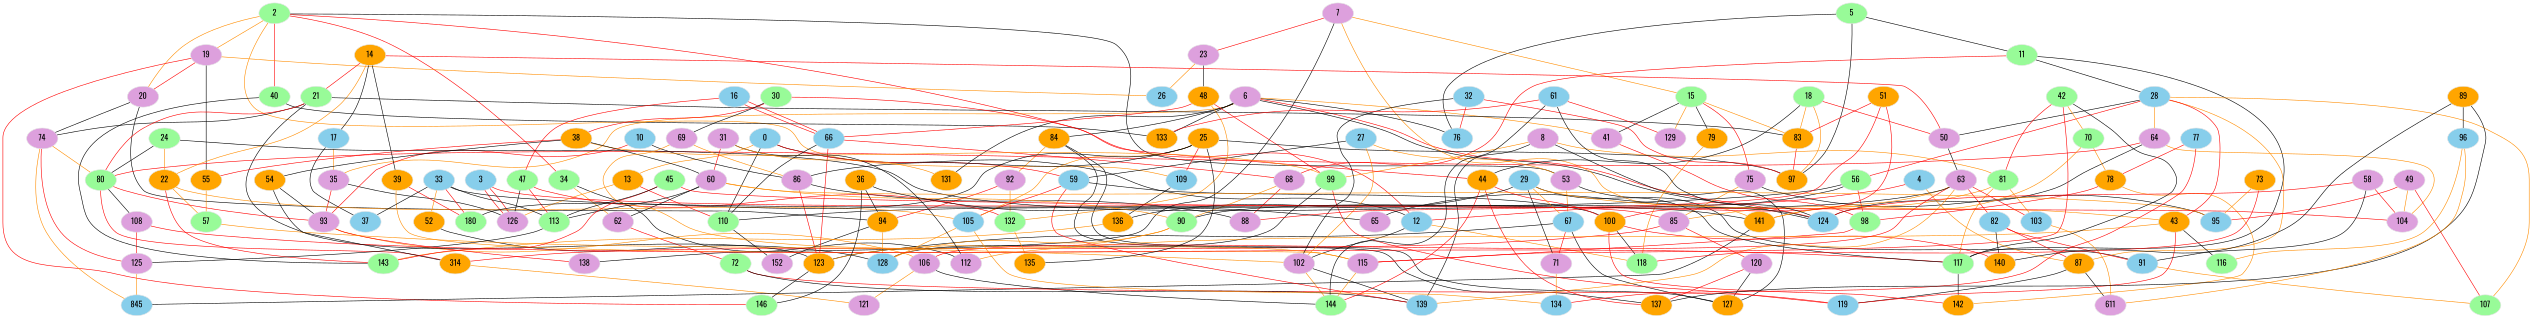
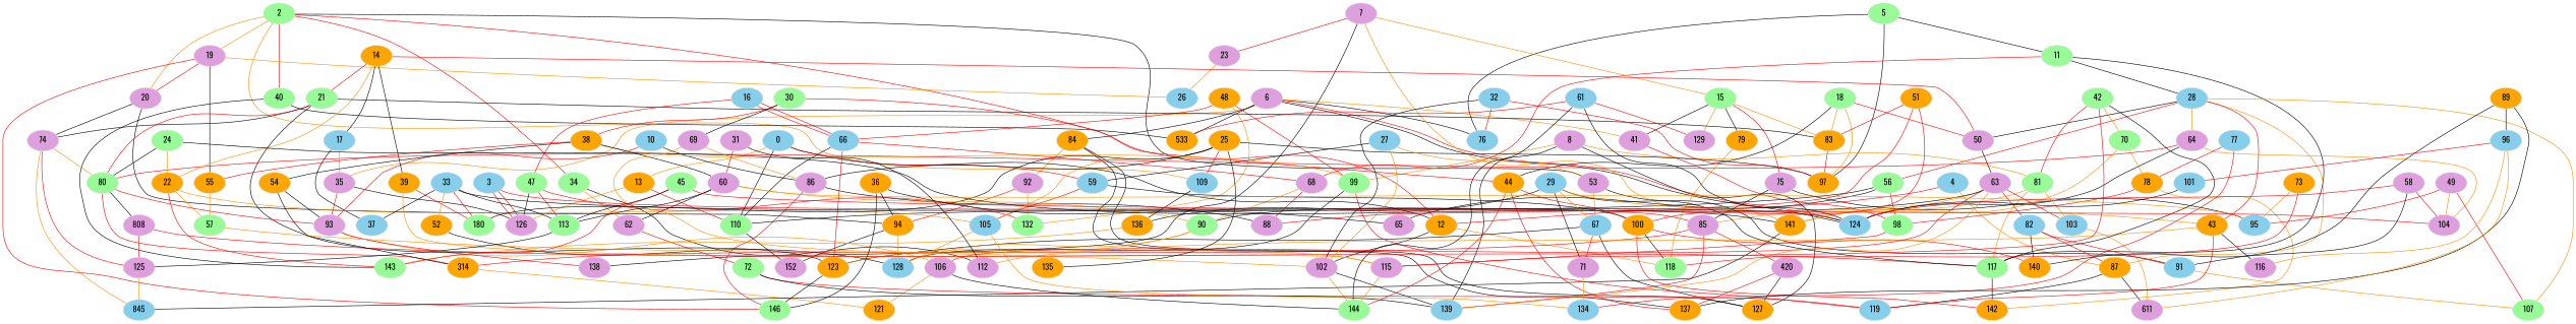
  graph {
    fontname=Oswald
    node [color=gray90 fillcolor=plum fontname=Oswald style=filled]
    edge [color=black fontname=Oswald]
    52 [fillcolor=orange]
    128 [fillcolor=skyblue]
    144 [fillcolor=palegreen]
    106
-   121
+   121 [fillcolor=orange]
    2 [fillcolor=palegreen]
-   12 [fillcolor=skyblue]
+   12 [fillcolor=orange]
    19
    20
    34 [fillcolor=palegreen]
    40 [fillcolor=palegreen]
    53
    109 [fillcolor=skyblue]
    102
    118 [fillcolor=palegreen]
    26 [fillcolor=skyblue]
    55 [fillcolor=orange]
    146 [fillcolor=palegreen]
    74
    94 [fillcolor=orange]
    112
    62
-   133 [fillcolor=orange]
+   133 [fillcolor=orange label=533]
    143 [fillcolor=palegreen]
    67 [fillcolor=skyblue]
    91 [fillcolor=skyblue]
    136 [fillcolor=orange]
    3 [fillcolor=skyblue]
    85
    126
    n31 [fillcolor=orange label=314]
-   120
+   120 [label=420]
    4 [fillcolor=skyblue]
    87 [fillcolor=orange]
    119 [fillcolor=skyblue]
    n36 [label=611]
    5 [fillcolor=palegreen]
    11 [fillcolor=palegreen]
    76 [fillcolor=skyblue]
    97 [fillcolor=orange]
    28 [fillcolor=skyblue]
    68
    117 [fillcolor=palegreen]
    6
    35
    41
    84 [fillcolor=orange]
    124 [fillcolor=skyblue]
-   131 [fillcolor=orange]
    93
    98 [fillcolor=palegreen]
    127 [fillcolor=orange]
    137 [fillcolor=orange]
    92
    15 [fillcolor=palegreen]
    7
    23
    138
    141 [fillcolor=orange]
    75
    79 [fillcolor=orange]
    83 [fillcolor=orange]
    129
    48 [fillcolor=orange]
    n65 [fillcolor=skyblue label=845]
    81 [fillcolor=palegreen]
    8
    99 [fillcolor=palegreen]
    139 [fillcolor=skyblue]
    72 [fillcolor=palegreen]
    103 [fillcolor=skyblue]
    n72 [fillcolor=skyblue label=0]
    13 [fillcolor=orange]
    59 [fillcolor=skyblue]
    110 [fillcolor=palegreen]
    105 [fillcolor=skyblue]
    100 [fillcolor=orange]
    n78 [label=152]
    10 [fillcolor=skyblue]
    86
    88
    50
    43 [fillcolor=orange]
    56 [fillcolor=palegreen]
    64
    107 [fillcolor=palegreen]
    90 [fillcolor=palegreen]
    142 [fillcolor=orange]
    14 [fillcolor=orange]
    17 [fillcolor=skyblue]
    21 [fillcolor=palegreen]
    22 [fillcolor=orange]
    39 [fillcolor=orange]
    37 [fillcolor=skyblue]
    80 [fillcolor=palegreen]
    123 [fillcolor=orange]
    57 [fillcolor=palegreen]
    n98 [fillcolor=palegreen label=180]
    115
    63
    95 [fillcolor=skyblue]
    16 [fillcolor=skyblue]
    47 [fillcolor=palegreen]
    66 [fillcolor=skyblue]
    113 [fillcolor=palegreen]
    132 [fillcolor=palegreen]
    18 [fillcolor=palegreen]
    44 [fillcolor=orange]
    125
-   108
+   108 [label=808]
    134 [fillcolor=skyblue]
    24 [fillcolor=palegreen]
    78 [fillcolor=orange]
    25 [fillcolor=orange]
    135 [fillcolor=orange]
    27 [fillcolor=skyblue]
-   116 [fillcolor=palegreen]
+   116
    65
    104
    29 [fillcolor=skyblue]
    71
    30 [fillcolor=palegreen]
    38 [fillcolor=orange]
    69
    60
    54 [fillcolor=orange]
    31
    32 [fillcolor=skyblue]
    33 [fillcolor=skyblue]
+   101 [fillcolor=skyblue]
    36 [fillcolor=orange]
    42 [fillcolor=palegreen]
    70 [fillcolor=palegreen]
    140 [fillcolor=orange]
    45 [fillcolor=palegreen]
    49
    82 [fillcolor=skyblue]
    51 [fillcolor=orange]
    58
    61 [fillcolor=skyblue]
    73 [fillcolor=orange]
    77 [fillcolor=skyblue]
    89 [fillcolor=orange]
    96 [fillcolor=skyblue]
    52 -- 128
    106 -- 144
    106 -- 121 [color=darkorange]
    2 -- 12 [color=red]
    2 -- 19 [color=darkorange]
    2 -- 20 [color=darkorange]
    2 -- 34 [color=red]
    2 -- 40 [color=red]
    2 -- 53
    2 -- 109 [color=darkorange]
    12 -- 102
    12 -- 118 [color=darkorange]
    19 -- 20 [color=red]
    19 -- 26 [color=darkorange]
    19 -- 55
    19 -- 146 [color=red]
    20 -- 74
    20 -- 94
    34 -- 112
    34 -- 62 [color=darkorange]
    40 -- 133
    40 -- 143
    53 -- 67 [color=darkorange]
    53 -- 91
    109 -- 136
    102 -- 144 [color=darkorange]
    102 -- 139
    55 -- 57 [color=darkorange]
    74 -- n65 [color=darkorange]
    74 -- 80 [color=darkorange]
    74 -- 125 [color=red]
    94 -- 128 [color=darkorange]
    94 -- n78
    62 -- 72 [color=red]
    67 -- 127
    67 -- 123
    67 -- 71 [color=red]
    91 -- 107 [color=darkorange]
    136 -- 143 [color=darkorange]
    3 -- 85 [color=red]
    3 -- 126 [color=red]
    3 -- 126 [color=red]
    85 -- n31 [color=red]
    85 -- 120 [color=red]
    n31 -- 121 [color=darkorange]
    120 -- 127
    120 -- 137 [color=red]
    4 -- 12 [color=red]
    4 -- 87 [color=darkorange]
    87 -- 119
    87 -- n36
    5 -- 11
    5 -- 76
    5 -- 97
    11 -- 28
    11 -- 68 [color=red]
    11 -- 117
    28 -- 87 [color=darkorange]
    28 -- 50
    28 -- 43 [color=red]
    28 -- 56 [color=red]
    28 -- 64 [color=darkorange]
    28 -- 107 [color=darkorange]
    68 -- 88 [color=red]
    68 -- 90 [color=darkorange]
    117 -- 142
    6 -- 133
    6 -- 76
    6 -- 35 [color=darkorange]
    6 -- 41 [color=darkorange]
    6 -- 84
    6 -- 124
    6 -- 124 [color=red]
-   6 -- 131
    35 -- 126
    35 -- 93 [color=red]
    41 -- 98 [color=red]
    84 -- 127
    84 -- 137
    84 -- 92 [color=darkorange]
    93 -- 106 [color=darkorange]
    93 -- 138 [color=red]
    98 -- 115 [color=red]
    92 -- 94 [color=red]
    92 -- 132 [color=darkorange]
    15 -- 41
    15 -- 75 [color=red]
    15 -- 79
    15 -- 83 [color=darkorange]
    15 -- 129 [color=darkorange]
    7 -- 15 [color=darkorange]
    7 -- 23 [color=red]
    7 -- 138
    7 -- 141 [color=darkorange]
    23 -- 26 [color=darkorange]
-   23 -- 48
    141 -- n65
-   75 -- 85 [color=darkorange]
+   75 -- 85
    75 -- 95
    79 -- 118 [color=darkorange]
    83 -- 97 [color=red]
    48 -- 99 [color=red]
    48 -- 66 [color=red]
    48 -- 132 [color=darkorange]
    81 -- 85 [color=darkorange]
    81 -- 117 [color=darkorange]
    81 -- 103 [color=darkorange]
    8 -- 127
    8 -- 81 [color=darkorange]
    8 -- 99 [color=darkorange]
    8 -- 139
    99 -- 128
    99 -- 119 [color=red]
    72 -- 119 [color=red]
    72 -- 139
    103 -- n36 [color=darkorange]
    n72 -- 12
    n72 -- 13 [color=darkorange]
    n72 -- 59 [color=red]
    n72 -- 110
    13 -- 126 [color=darkorange]
    13 -- 110 [color=red]
-   59 -- 139 [color=red]
+   85 -- 139 [color=red]
    59 -- 105 [color=red]
    59 -- 100
    110 -- n78
    105 -- 128 [color=darkorange]
    105 -- 134 [color=darkorange]
    100 -- 118
    100 -- 142 [color=red]
    100 -- 140 [color=red]
    10 -- 93 [color=red]
    10 -- 86
-   86 -- 123 [color=red]
+   86 -- 146 [color=red]
    86 -- 88
    50 -- 63
    43 -- 112 [color=darkorange]
    43 -- 119 [color=red]
    43 -- 116
    56 -- 98 [color=red]
    56 -- 110
    56 -- 65
    64 -- 124
    64 -- 80 [color=red]
    64 -- 104 [color=darkorange]
    90 -- 128 [color=darkorange]
    90 -- 123 [color=darkorange]
    14 -- 50 [color=red]
    14 -- 17
    14 -- 21 [color=red]
    14 -- 22 [color=darkorange]
    14 -- 39
    17 -- 35 [color=darkorange]
    17 -- 37
    21 -- 74
    21 -- 83
    21 -- 80 [color=red]
    21 -- 123
    22 -- 143 [color=red]
    22 -- 105 [color=darkorange]
    22 -- 57 [color=darkorange]
    39 -- n98 [color=red]
    39 -- 115 [color=darkorange]
    80 -- n31 [color=red]
    80 -- 93 [color=red]
    80 -- 108
    123 -- 146
    57 -- 102 [color=darkorange]
    115 -- 144 [color=darkorange]
    63 -- 106 [color=red]
    63 -- 141 [color=darkorange]
    63 -- 139 [color=darkorange]
    63 -- 103 [color=red]
    63 -- 90
    63 -- 82 [color=red]
    16 -- 47 [color=red]
    16 -- 66 [color=red]
    16 -- 66 [color=red]
    47 -- 126
    47 -- 113 [color=red]
    47 -- 132 [color=red]
    66 -- 68 [color=red]
    66 -- 110
    66 -- 123 [color=red]
    113 -- 125
-   132 -- 135 [color=darkorange]
    18 -- 97 [color=darkorange]
    18 -- 83 [color=darkorange]
    18 -- 50 [color=red]
    18 -- 44
    44 -- 144 [color=red]
    44 -- 137 [color=red]
    44 -- 100 [color=red]
    125 -- n65 [color=darkorange]
    108 -- 117 [color=red]
    108 -- 125 [color=red]
    24 -- 141
    24 -- 22 [color=darkorange]
    24 -- 80
    78 -- 98 [color=red]
    78 -- 142 [color=darkorange]
    25 -- 109 [color=red]
    25 -- 97
    25 -- 105 [color=darkorange]
    25 -- 86
    25 -- n98
    25 -- 135
    27 -- 53 [color=darkorange]
    27 -- 102 [color=darkorange]
    27 -- 59
    29 -- 67 [color=darkorange]
    29 -- 136
    29 -- 117
    29 -- 43 [color=darkorange]
    29 -- 71
    71 -- 134 [color=darkorange]
    30 -- 44 [color=red]
    30 -- 38 [color=red]
    30 -- 69
    38 -- 55 [color=red]
    38 -- 99 [color=darkorange]
    38 -- 60
    38 -- 54
    69 -- 86 [color=darkorange]
    69 -- 115 [color=darkorange]
    60 -- 62
    60 -- 90 [color=darkorange]
    60 -- 95 [color=darkorange]
    60 -- 113
    54 -- n31
    54 -- 93
    31 -- 112
-   31 -- 131 [color=darkorange]
    31 -- 60 [color=red]
    32 -- 102
    32 -- 76 [color=red]
    32 -- 97 [color=red]
    33 -- 52 [color=darkorange]
    33 -- 124
    33 -- 37
    33 -- n98 [color=red]
    33 -- 113
+   101 -- 124
    36 -- 146
    36 -- 94
    36 -- 65
    42 -- 117
    42 -- 81 [color=red]
    42 -- 115 [color=red]
    42 -- 70 [color=darkorange]
    70 -- 141 [color=darkorange]
    70 -- 78 [color=darkorange]
    45 -- 143 [color=red]
    45 -- 113
    45 -- 104 [color=red]
    49 -- 107 [color=red]
    49 -- 95 [color=red]
    49 -- 104 [color=darkorange]
    82 -- 91 [color=red]
    82 -- 87 [color=red]
    82 -- 140
    51 -- 83 [color=red]
    51 -- 100 [color=red]
    51 -- 88 [color=red]
    58 -- 91
    58 -- 124 [color=red]
    58 -- 104 [color=red]
    61 -- 144
    61 -- 133 [color=red]
    61 -- 124
    61 -- 129 [color=red]
    73 -- 118 [color=red]
    73 -- 95 [color=darkorange]
    77 -- 134 [color=red]
    77 -- 78 [color=red]
    89 -- 137
    89 -- 140
    89 -- 96
    96 -- n36 [color=darkorange]
    96 -- 116 [color=darkorange]
+   96 -- 101 [color=red]
  }
